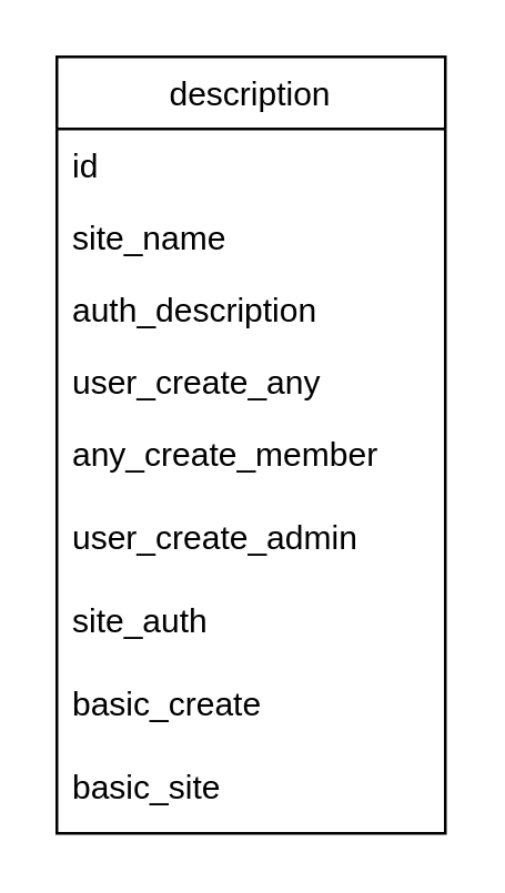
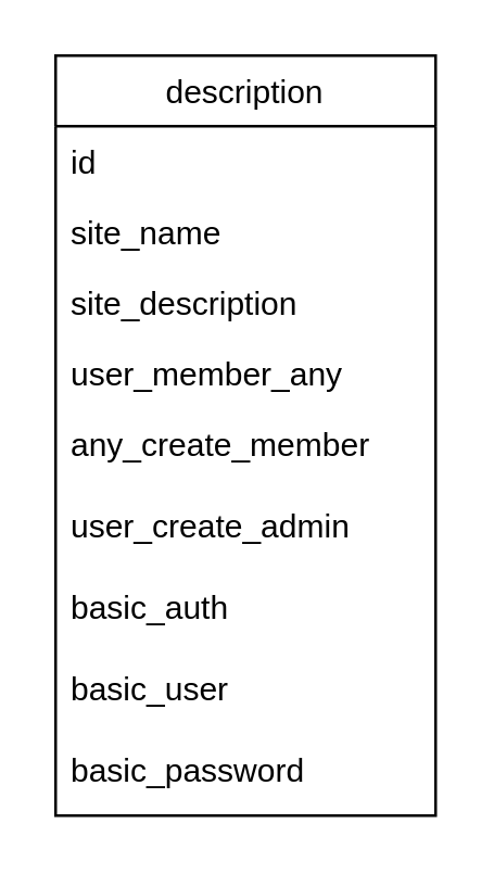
  <mxCell id="0" />
  <mxCell id="1" parent="0" />
  <mxCell id="2" value="description" style="swimlane;fontStyle=0;childLayout=stackLayout;horizontal=1;startSize=26;horizontalStack=0;resizeParent=1;resizeParentMax=0;resizeLast=0;collapsible=1;marginBottom=0;" vertex="1" parent="1"><mxGeometry x="20" y="20" width="140" height="280" as="geometry"><mxRectangle x="50" y="70" width="70" height="26" as="alternateBounds" /></mxGeometry></mxCell>
  <mxCell id="3" value="id" style="text;strokeColor=none;fillColor=none;align=left;verticalAlign=top;spacingLeft=4;spacingRight=4;overflow=hidden;rotatable=0;points=[[0,0.5],[1,0.5]];portConstraint=eastwest;" vertex="1" parent="2"><mxGeometry y="26" width="140" height="26" as="geometry" /></mxCell>
  <mxCell id="4" value="site_name" style="text;strokeColor=none;fillColor=none;align=left;verticalAlign=top;spacingLeft=4;spacingRight=4;overflow=hidden;rotatable=0;points=[[0,0.5],[1,0.5]];portConstraint=eastwest;" vertex="1" parent="2"><mxGeometry y="52" width="140" height="26" as="geometry" /></mxCell>
- <mxCell id="5" value="auth_description" style="text;strokeColor=none;fillColor=none;align=left;verticalAlign=top;spacingLeft=4;spacingRight=4;overflow=hidden;rotatable=0;points=[[0,0.5],[1,0.5]];portConstraint=eastwest;" vertex="1" parent="2"><mxGeometry y="78" width="140" height="26" as="geometry" /></mxCell>
- <mxCell id="6" value="user_create_any" style="text;strokeColor=none;fillColor=none;align=left;verticalAlign=top;spacingLeft=4;spacingRight=4;overflow=hidden;rotatable=0;points=[[0,0.5],[1,0.5]];portConstraint=eastwest;" vertex="1" parent="2"><mxGeometry y="104" width="140" height="26" as="geometry" /></mxCell>
+ <mxCell id="5" value="site_description" style="text;strokeColor=none;fillColor=none;align=left;verticalAlign=top;spacingLeft=4;spacingRight=4;overflow=hidden;rotatable=0;points=[[0,0.5],[1,0.5]];portConstraint=eastwest;" vertex="1" parent="2"><mxGeometry y="78" width="140" height="26" as="geometry" /></mxCell>
+ <mxCell id="6" value="user_member_any" style="text;strokeColor=none;fillColor=none;align=left;verticalAlign=top;spacingLeft=4;spacingRight=4;overflow=hidden;rotatable=0;points=[[0,0.5],[1,0.5]];portConstraint=eastwest;" vertex="1" parent="2"><mxGeometry y="104" width="140" height="26" as="geometry" /></mxCell>
  <mxCell id="7" value="any_create_member" style="text;strokeColor=none;fillColor=none;align=left;verticalAlign=top;spacingLeft=4;spacingRight=4;overflow=hidden;rotatable=0;points=[[0,0.5],[1,0.5]];portConstraint=eastwest;" vertex="1" parent="2"><mxGeometry y="130" width="140" height="30" as="geometry" /></mxCell>
  <mxCell id="8" value="user_create_admin" style="text;strokeColor=none;fillColor=none;align=left;verticalAlign=top;spacingLeft=4;spacingRight=4;overflow=hidden;rotatable=0;points=[[0,0.5],[1,0.5]];portConstraint=eastwest;" vertex="1" parent="2"><mxGeometry y="160" width="140" height="30" as="geometry" /></mxCell>
- <mxCell id="9" value="site_auth" style="text;strokeColor=none;fillColor=none;align=left;verticalAlign=top;spacingLeft=4;spacingRight=4;overflow=hidden;rotatable=0;points=[[0,0.5],[1,0.5]];portConstraint=eastwest;" vertex="1" parent="2"><mxGeometry y="190" width="140" height="30" as="geometry" /></mxCell>
- <mxCell id="10" value="basic_create" style="text;strokeColor=none;fillColor=none;align=left;verticalAlign=top;spacingLeft=4;spacingRight=4;overflow=hidden;rotatable=0;points=[[0,0.5],[1,0.5]];portConstraint=eastwest;" vertex="1" parent="2"><mxGeometry y="220" width="140" height="30" as="geometry" /></mxCell>
- <mxCell id="11" value="basic_site" style="text;strokeColor=none;fillColor=none;align=left;verticalAlign=top;spacingLeft=4;spacingRight=4;overflow=hidden;rotatable=0;points=[[0,0.5],[1,0.5]];portConstraint=eastwest;" vertex="1" parent="2"><mxGeometry y="250" width="140" height="30" as="geometry" /></mxCell>
+ <mxCell id="9" value="basic_auth" style="text;strokeColor=none;fillColor=none;align=left;verticalAlign=top;spacingLeft=4;spacingRight=4;overflow=hidden;rotatable=0;points=[[0,0.5],[1,0.5]];portConstraint=eastwest;" vertex="1" parent="2"><mxGeometry y="190" width="140" height="30" as="geometry" /></mxCell>
+ <mxCell id="10" value="basic_user" style="text;strokeColor=none;fillColor=none;align=left;verticalAlign=top;spacingLeft=4;spacingRight=4;overflow=hidden;rotatable=0;points=[[0,0.5],[1,0.5]];portConstraint=eastwest;" vertex="1" parent="2"><mxGeometry y="220" width="140" height="30" as="geometry" /></mxCell>
+ <mxCell id="11" value="basic_password" style="text;strokeColor=none;fillColor=none;align=left;verticalAlign=top;spacingLeft=4;spacingRight=4;overflow=hidden;rotatable=0;points=[[0,0.5],[1,0.5]];portConstraint=eastwest;" vertex="1" parent="2"><mxGeometry y="250" width="140" height="30" as="geometry" /></mxCell>
